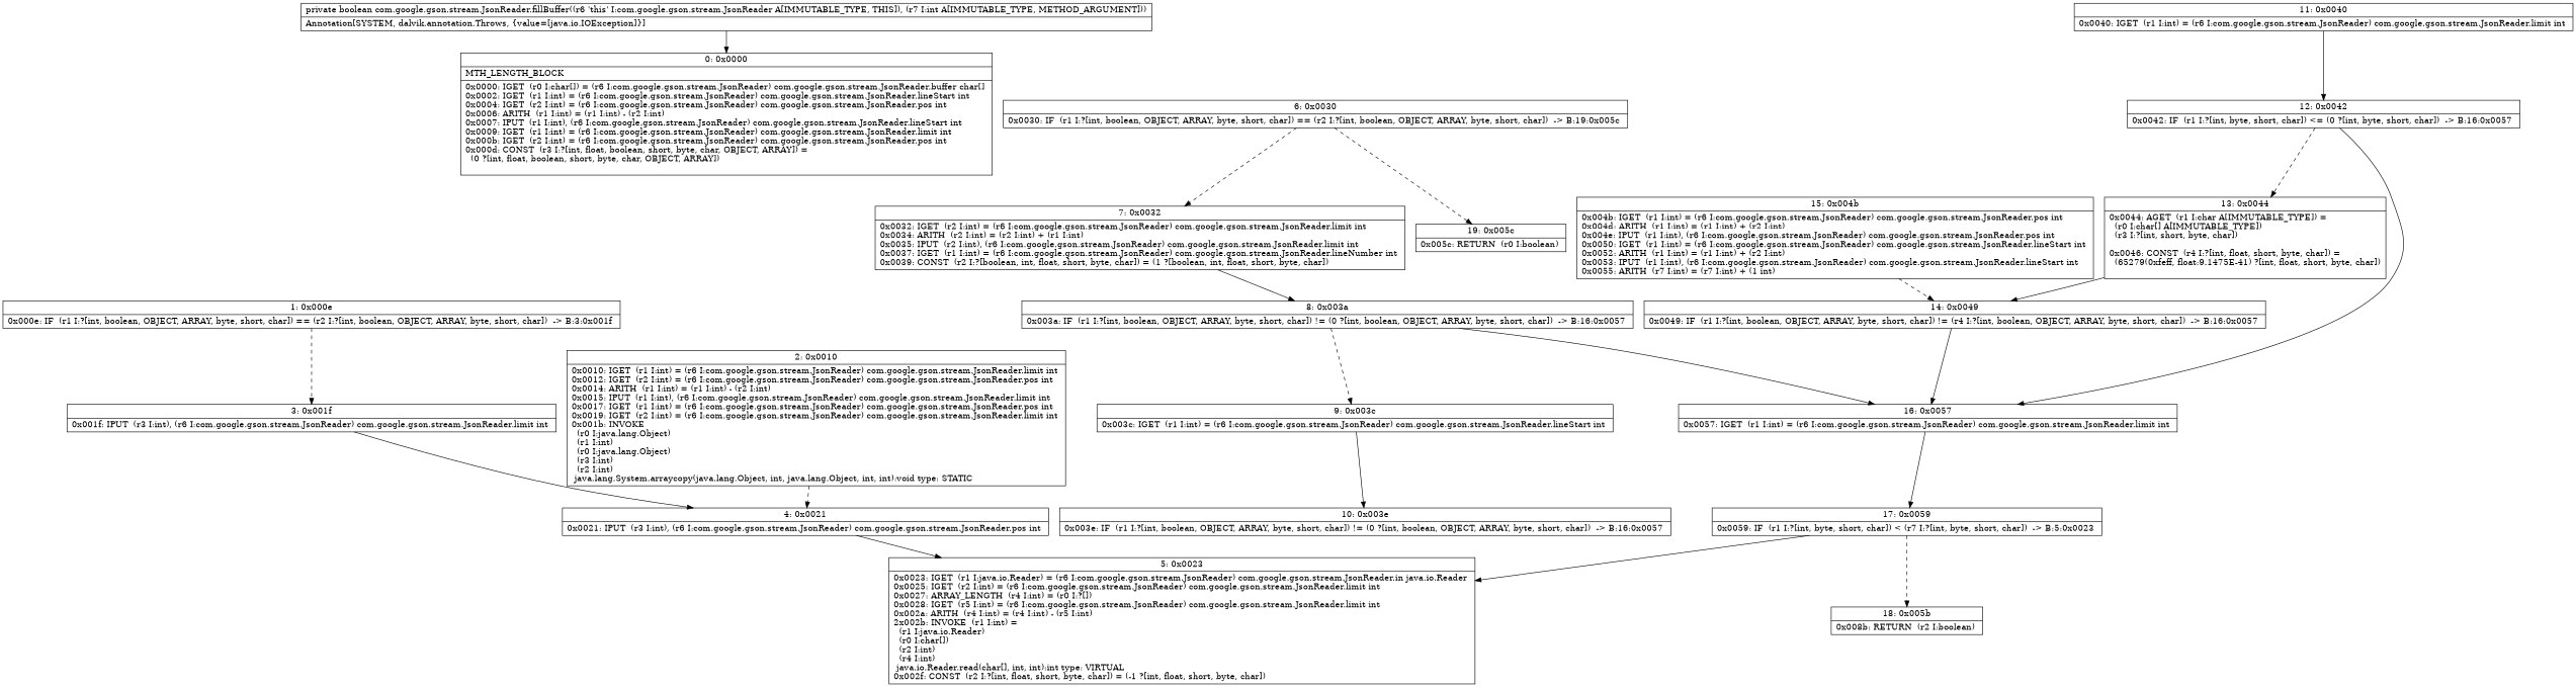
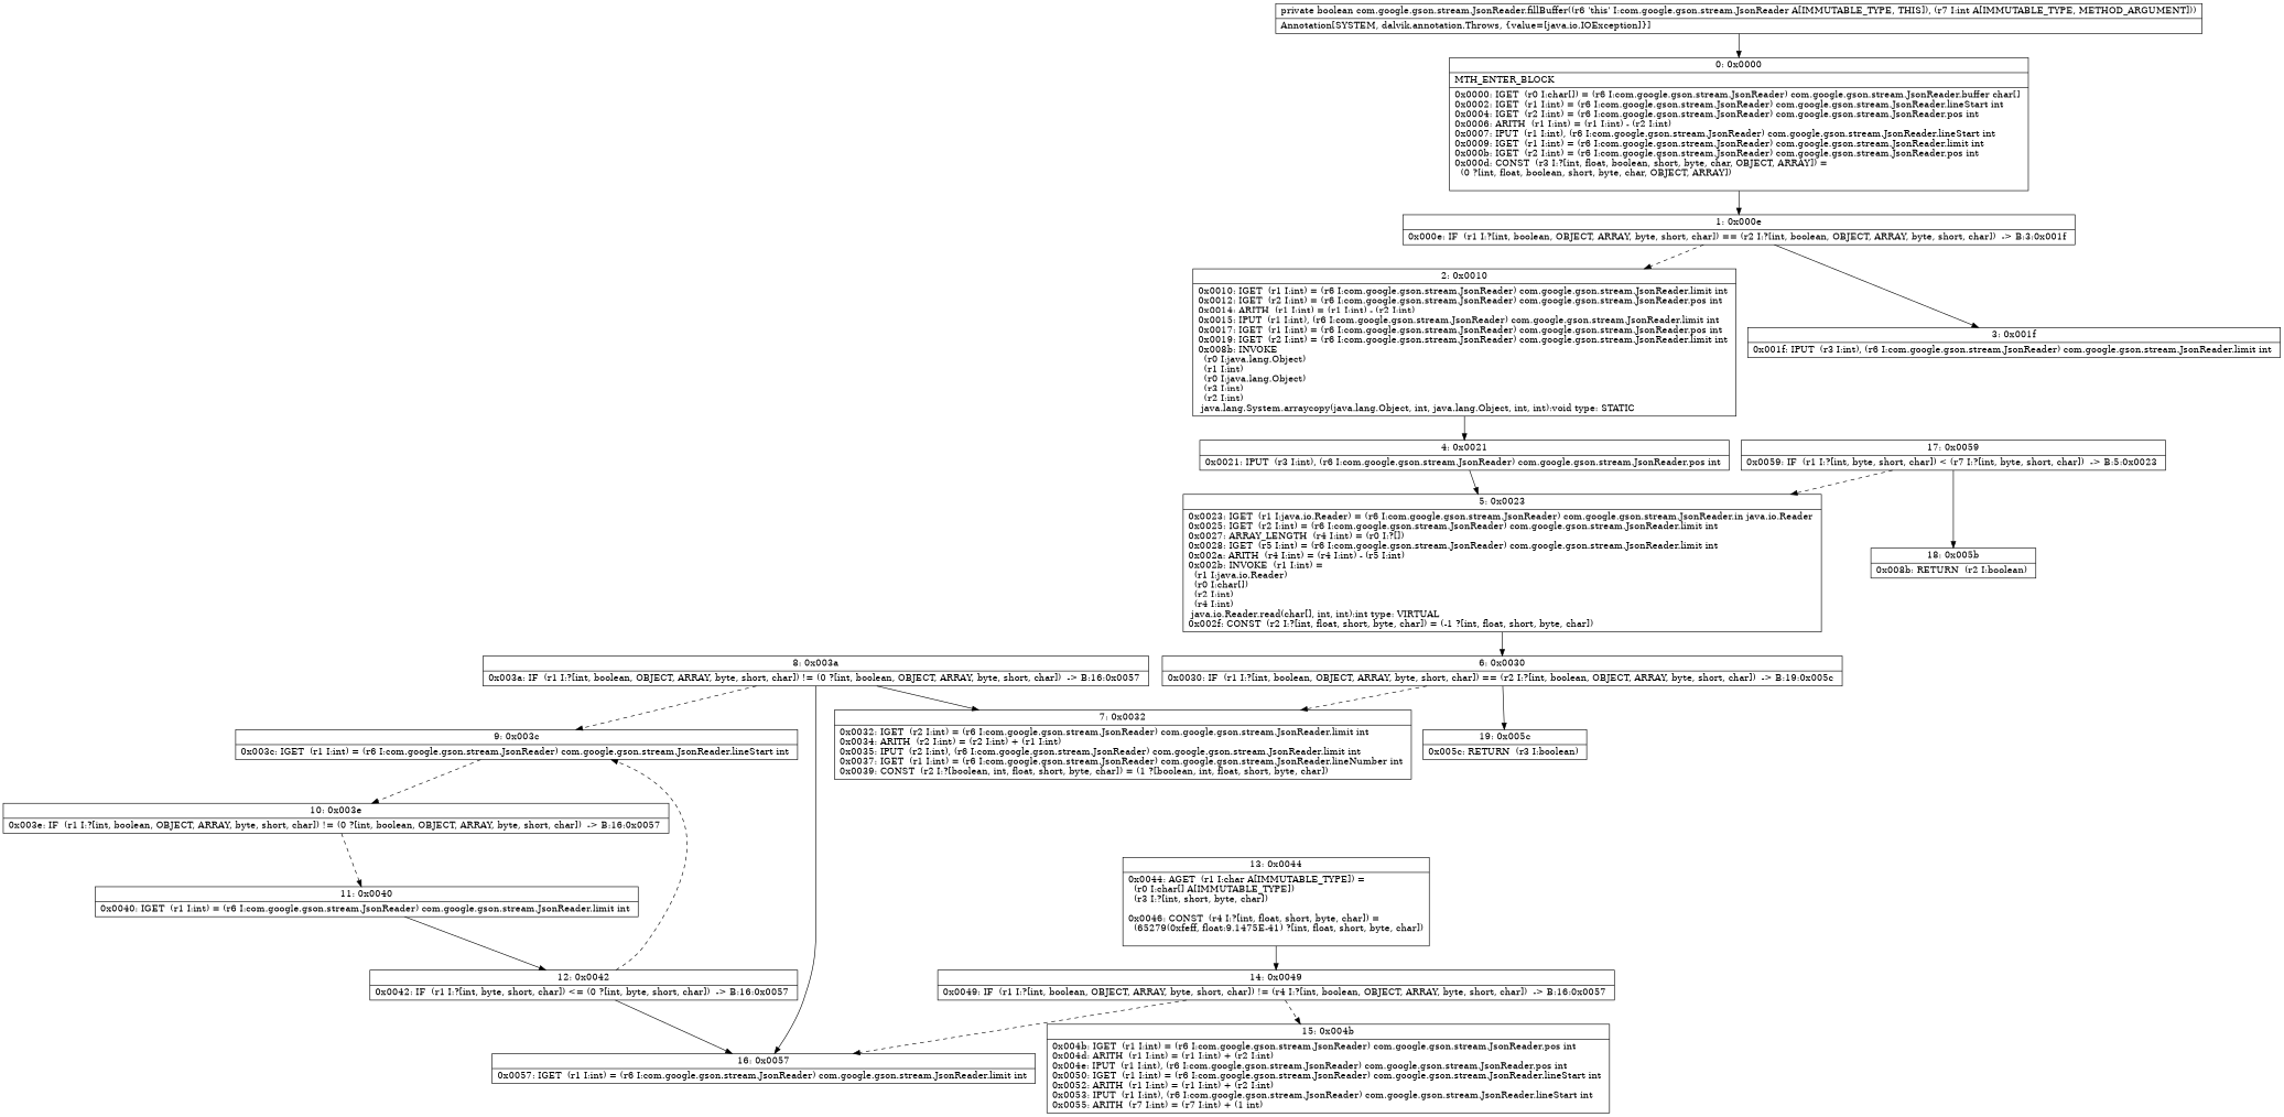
  digraph {
    node [shape=record]
-   n1 [label="{0\:\ 0x0000|MTH_LENGTH_BLOCK\l|0x0000: IGET  (r0 I:char[]) = (r6 I:com.google.gson.stream.JsonReader) com.google.gson.stream.JsonReader.buffer char[] \l0x0002: IGET  (r1 I:int) = (r6 I:com.google.gson.stream.JsonReader) com.google.gson.stream.JsonReader.lineStart int \l0x0004: IGET  (r2 I:int) = (r6 I:com.google.gson.stream.JsonReader) com.google.gson.stream.JsonReader.pos int \l0x0006: ARITH  (r1 I:int) = (r1 I:int) \- (r2 I:int) \l0x0007: IPUT  (r1 I:int), (r6 I:com.google.gson.stream.JsonReader) com.google.gson.stream.JsonReader.lineStart int \l0x0009: IGET  (r1 I:int) = (r6 I:com.google.gson.stream.JsonReader) com.google.gson.stream.JsonReader.limit int \l0x000b: IGET  (r2 I:int) = (r6 I:com.google.gson.stream.JsonReader) com.google.gson.stream.JsonReader.pos int \l0x000d: CONST  (r3 I:?[int, float, boolean, short, byte, char, OBJECT, ARRAY]) = \l  (0 ?[int, float, boolean, short, byte, char, OBJECT, ARRAY])\l \l}"]
+   n1 [label="{0\:\ 0x0000|MTH_ENTER_BLOCK\l|0x0000: IGET  (r0 I:char[]) = (r6 I:com.google.gson.stream.JsonReader) com.google.gson.stream.JsonReader.buffer char[] \l0x0002: IGET  (r1 I:int) = (r6 I:com.google.gson.stream.JsonReader) com.google.gson.stream.JsonReader.lineStart int \l0x0004: IGET  (r2 I:int) = (r6 I:com.google.gson.stream.JsonReader) com.google.gson.stream.JsonReader.pos int \l0x0006: ARITH  (r1 I:int) = (r1 I:int) \- (r2 I:int) \l0x0007: IPUT  (r1 I:int), (r6 I:com.google.gson.stream.JsonReader) com.google.gson.stream.JsonReader.lineStart int \l0x0009: IGET  (r1 I:int) = (r6 I:com.google.gson.stream.JsonReader) com.google.gson.stream.JsonReader.limit int \l0x000b: IGET  (r2 I:int) = (r6 I:com.google.gson.stream.JsonReader) com.google.gson.stream.JsonReader.pos int \l0x000d: CONST  (r3 I:?[int, float, boolean, short, byte, char, OBJECT, ARRAY]) = \l  (0 ?[int, float, boolean, short, byte, char, OBJECT, ARRAY])\l \l}"]
    n2 [label="{1\:\ 0x000e|0x000e: IF  (r1 I:?[int, boolean, OBJECT, ARRAY, byte, short, char]) == (r2 I:?[int, boolean, OBJECT, ARRAY, byte, short, char])  \-\> B:3:0x001f \l}"]
-   n3 [label="{2\:\ 0x0010|0x0010: IGET  (r1 I:int) = (r6 I:com.google.gson.stream.JsonReader) com.google.gson.stream.JsonReader.limit int \l0x0012: IGET  (r2 I:int) = (r6 I:com.google.gson.stream.JsonReader) com.google.gson.stream.JsonReader.pos int \l0x0014: ARITH  (r1 I:int) = (r1 I:int) \- (r2 I:int) \l0x0015: IPUT  (r1 I:int), (r6 I:com.google.gson.stream.JsonReader) com.google.gson.stream.JsonReader.limit int \l0x0017: IGET  (r1 I:int) = (r6 I:com.google.gson.stream.JsonReader) com.google.gson.stream.JsonReader.pos int \l0x0019: IGET  (r2 I:int) = (r6 I:com.google.gson.stream.JsonReader) com.google.gson.stream.JsonReader.limit int \l0x001b: INVOKE  \l  (r0 I:java.lang.Object)\l  (r1 I:int)\l  (r0 I:java.lang.Object)\l  (r3 I:int)\l  (r2 I:int)\l java.lang.System.arraycopy(java.lang.Object, int, java.lang.Object, int, int):void type: STATIC \l}"]
+   n3 [label="{2\:\ 0x0010|0x0010: IGET  (r1 I:int) = (r6 I:com.google.gson.stream.JsonReader) com.google.gson.stream.JsonReader.limit int \l0x0012: IGET  (r2 I:int) = (r6 I:com.google.gson.stream.JsonReader) com.google.gson.stream.JsonReader.pos int \l0x0014: ARITH  (r1 I:int) = (r1 I:int) \- (r2 I:int) \l0x0015: IPUT  (r1 I:int), (r6 I:com.google.gson.stream.JsonReader) com.google.gson.stream.JsonReader.limit int \l0x0017: IGET  (r1 I:int) = (r6 I:com.google.gson.stream.JsonReader) com.google.gson.stream.JsonReader.pos int \l0x0019: IGET  (r2 I:int) = (r6 I:com.google.gson.stream.JsonReader) com.google.gson.stream.JsonReader.limit int \l0x008b: INVOKE  \l  (r0 I:java.lang.Object)\l  (r1 I:int)\l  (r0 I:java.lang.Object)\l  (r3 I:int)\l  (r2 I:int)\l java.lang.System.arraycopy(java.lang.Object, int, java.lang.Object, int, int):void type: STATIC \l}"]
    n4 [label="{3\:\ 0x001f|0x001f: IPUT  (r3 I:int), (r6 I:com.google.gson.stream.JsonReader) com.google.gson.stream.JsonReader.limit int \l}"]
    n5 [label="{4\:\ 0x0021|0x0021: IPUT  (r3 I:int), (r6 I:com.google.gson.stream.JsonReader) com.google.gson.stream.JsonReader.pos int \l}"]
-   n6 [label="{5\:\ 0x0023|0x0023: IGET  (r1 I:java.io.Reader) = (r6 I:com.google.gson.stream.JsonReader) com.google.gson.stream.JsonReader.in java.io.Reader \l0x0025: IGET  (r2 I:int) = (r6 I:com.google.gson.stream.JsonReader) com.google.gson.stream.JsonReader.limit int \l0x0027: ARRAY_LENGTH  (r4 I:int) = (r0 I:?[]) \l0x0028: IGET  (r5 I:int) = (r6 I:com.google.gson.stream.JsonReader) com.google.gson.stream.JsonReader.limit int \l0x002a: ARITH  (r4 I:int) = (r4 I:int) \- (r5 I:int) \l2x002b: INVOKE  (r1 I:int) = \l  (r1 I:java.io.Reader)\l  (r0 I:char[])\l  (r2 I:int)\l  (r4 I:int)\l java.io.Reader.read(char[], int, int):int type: VIRTUAL \l0x002f: CONST  (r2 I:?[int, float, short, byte, char]) = (\-1 ?[int, float, short, byte, char]) \l}"]
+   n6 [label="{5\:\ 0x0023|0x0023: IGET  (r1 I:java.io.Reader) = (r6 I:com.google.gson.stream.JsonReader) com.google.gson.stream.JsonReader.in java.io.Reader \l0x0025: IGET  (r2 I:int) = (r6 I:com.google.gson.stream.JsonReader) com.google.gson.stream.JsonReader.limit int \l0x0027: ARRAY_LENGTH  (r4 I:int) = (r0 I:?[]) \l0x0028: IGET  (r5 I:int) = (r6 I:com.google.gson.stream.JsonReader) com.google.gson.stream.JsonReader.limit int \l0x002a: ARITH  (r4 I:int) = (r4 I:int) \- (r5 I:int) \l0x002b: INVOKE  (r1 I:int) = \l  (r1 I:java.io.Reader)\l  (r0 I:char[])\l  (r2 I:int)\l  (r4 I:int)\l java.io.Reader.read(char[], int, int):int type: VIRTUAL \l0x002f: CONST  (r2 I:?[int, float, short, byte, char]) = (\-1 ?[int, float, short, byte, char]) \l}"]
    n7 [label="{6\:\ 0x0030|0x0030: IF  (r1 I:?[int, boolean, OBJECT, ARRAY, byte, short, char]) == (r2 I:?[int, boolean, OBJECT, ARRAY, byte, short, char])  \-\> B:19:0x005c \l}"]
    n8 [label="{7\:\ 0x0032|0x0032: IGET  (r2 I:int) = (r6 I:com.google.gson.stream.JsonReader) com.google.gson.stream.JsonReader.limit int \l0x0034: ARITH  (r2 I:int) = (r2 I:int) + (r1 I:int) \l0x0035: IPUT  (r2 I:int), (r6 I:com.google.gson.stream.JsonReader) com.google.gson.stream.JsonReader.limit int \l0x0037: IGET  (r1 I:int) = (r6 I:com.google.gson.stream.JsonReader) com.google.gson.stream.JsonReader.lineNumber int \l0x0039: CONST  (r2 I:?[boolean, int, float, short, byte, char]) = (1 ?[boolean, int, float, short, byte, char]) \l}"]
-   n9 [label="{19\:\ 0x005c|0x005c: RETURN  (r0 I:boolean) \l}"]
+   n9 [label="{19\:\ 0x005c|0x005c: RETURN  (r3 I:boolean) \l}"]
    n10 [label="{8\:\ 0x003a|0x003a: IF  (r1 I:?[int, boolean, OBJECT, ARRAY, byte, short, char]) != (0 ?[int, boolean, OBJECT, ARRAY, byte, short, char])  \-\> B:16:0x0057 \l}"]
    n11 [label="{9\:\ 0x003c|0x003c: IGET  (r1 I:int) = (r6 I:com.google.gson.stream.JsonReader) com.google.gson.stream.JsonReader.lineStart int \l}"]
    n12 [label="{16\:\ 0x0057|0x0057: IGET  (r1 I:int) = (r6 I:com.google.gson.stream.JsonReader) com.google.gson.stream.JsonReader.limit int \l}"]
    n13 [label="{10\:\ 0x003e|0x003e: IF  (r1 I:?[int, boolean, OBJECT, ARRAY, byte, short, char]) != (0 ?[int, boolean, OBJECT, ARRAY, byte, short, char])  \-\> B:16:0x0057 \l}"]
    n14 [label="{17\:\ 0x0059|0x0059: IF  (r1 I:?[int, byte, short, char]) \< (r7 I:?[int, byte, short, char])  \-\> B:5:0x0023 \l}"]
    n15 [label="{11\:\ 0x0040|0x0040: IGET  (r1 I:int) = (r6 I:com.google.gson.stream.JsonReader) com.google.gson.stream.JsonReader.limit int \l}"]
    n16 [label="{12\:\ 0x0042|0x0042: IF  (r1 I:?[int, byte, short, char]) \<= (0 ?[int, byte, short, char])  \-\> B:16:0x0057 \l}"]
    n17 [label="{13\:\ 0x0044|0x0044: AGET  (r1 I:char A[IMMUTABLE_TYPE]) = \l  (r0 I:char[] A[IMMUTABLE_TYPE])\l  (r3 I:?[int, short, byte, char])\l \l0x0046: CONST  (r4 I:?[int, float, short, byte, char]) = \l  (65279(0xfeff, float:9.1475E\-41) ?[int, float, short, byte, char])\l \l}"]
    n18 [label="{14\:\ 0x0049|0x0049: IF  (r1 I:?[int, boolean, OBJECT, ARRAY, byte, short, char]) != (r4 I:?[int, boolean, OBJECT, ARRAY, byte, short, char])  \-\> B:16:0x0057 \l}"]
    n19 [label="{15\:\ 0x004b|0x004b: IGET  (r1 I:int) = (r6 I:com.google.gson.stream.JsonReader) com.google.gson.stream.JsonReader.pos int \l0x004d: ARITH  (r1 I:int) = (r1 I:int) + (r2 I:int) \l0x004e: IPUT  (r1 I:int), (r6 I:com.google.gson.stream.JsonReader) com.google.gson.stream.JsonReader.pos int \l0x0050: IGET  (r1 I:int) = (r6 I:com.google.gson.stream.JsonReader) com.google.gson.stream.JsonReader.lineStart int \l0x0052: ARITH  (r1 I:int) = (r1 I:int) + (r2 I:int) \l0x0053: IPUT  (r1 I:int), (r6 I:com.google.gson.stream.JsonReader) com.google.gson.stream.JsonReader.lineStart int \l0x0055: ARITH  (r7 I:int) = (r7 I:int) + (1 int) \l}"]
    n20 [label="{18\:\ 0x005b|0x008b: RETURN  (r2 I:boolean) \l}"]
    n21 [label="{private boolean com.google.gson.stream.JsonReader.fillBuffer((r6 'this' I:com.google.gson.stream.JsonReader A[IMMUTABLE_TYPE, THIS]), (r7 I:int A[IMMUTABLE_TYPE, METHOD_ARGUMENT]))  | Annotation[SYSTEM, dalvik.annotation.Throws, \{value=[java.io.IOException]\}]\l}"]
-   n2 -> n4 [style=dashed]
-   n3 -> n5 [style=dashed]
-   n4 -> n5
+   n1 -> n2
+   n2 -> n3 [style=dashed]
+   n2 -> n4
+   n3 -> n5
    n5 -> n6
+   n6 -> n7
    n7 -> n8 [style=dashed]
-   n7 -> n9 [style=dashed]
-   n8 -> n10
+   n7 -> n9
+   n10 -> n8
    n10 -> n11 [style=dashed]
    n10 -> n12
-   n11 -> n13
-   n12 -> n14
-   n14 -> n6
-   n14 -> n20 [style=dashed]
+   n11 -> n13 [style=dashed]
+   n13 -> n15 [style=dashed]
+   n14 -> n6 [style=dashed]
+   n14 -> n20 [style=solid]
    n15 -> n16
    n16 -> n12
-   n16 -> n17 [style=dashed]
+   n16 -> n11 [style=dashed]
    n17 -> n18
-   n18 -> n12
-   n19 -> n18 [style=dashed]
+   n18 -> n12 [style=dashed]
+   n18 -> n19 [style=dashed]
    n21 -> n1
  }
